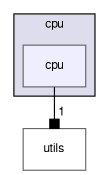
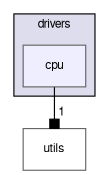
  digraph {
    compound=true
    node [fontname=FreeSans fontsize=10 shape=box style=filled color=gray40]
    n1 [fillcolor="#eeeeff" label=cpu pencolor=black]
    n2 [fillcolor=white label=utils]
    subgraph cluster_1 {
      bgcolor="#ddddee"
      fontname=FreeSans
      fontsize=10
-     label=cpu
+     label=drivers
      pencolor=black
      n1
    }
    n1 -> n2 [headlabel=1 labeldistance=1.5 labelfontname=FreeSans labelfontsize=10 arrowhead=box]
  }
